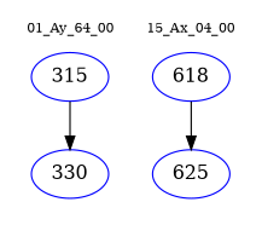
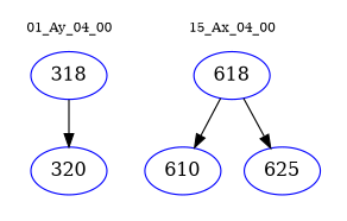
  digraph {
    node [color=blue]
    edge [color=black]
-   n1 [label=315]
-   n2 [label=330]
+   n1 [label=318]
+   n2 [label=320]
    n3 [label=618]
+   n4 [label=610]
    n5 [label=625]
    subgraph cluster_1 {
      color=white
      fontsize=10
-     label="01_Ay_64_00"
+     label="01_Ay_04_00"
      n1
      n2
    }
    subgraph cluster_2 {
      color=white
      fontsize=10
      label="15_Ax_04_00"
      n3
+     n4
      n5
    }
    n1 -> n2
+   n3 -> n4
    n3 -> n5
  }
